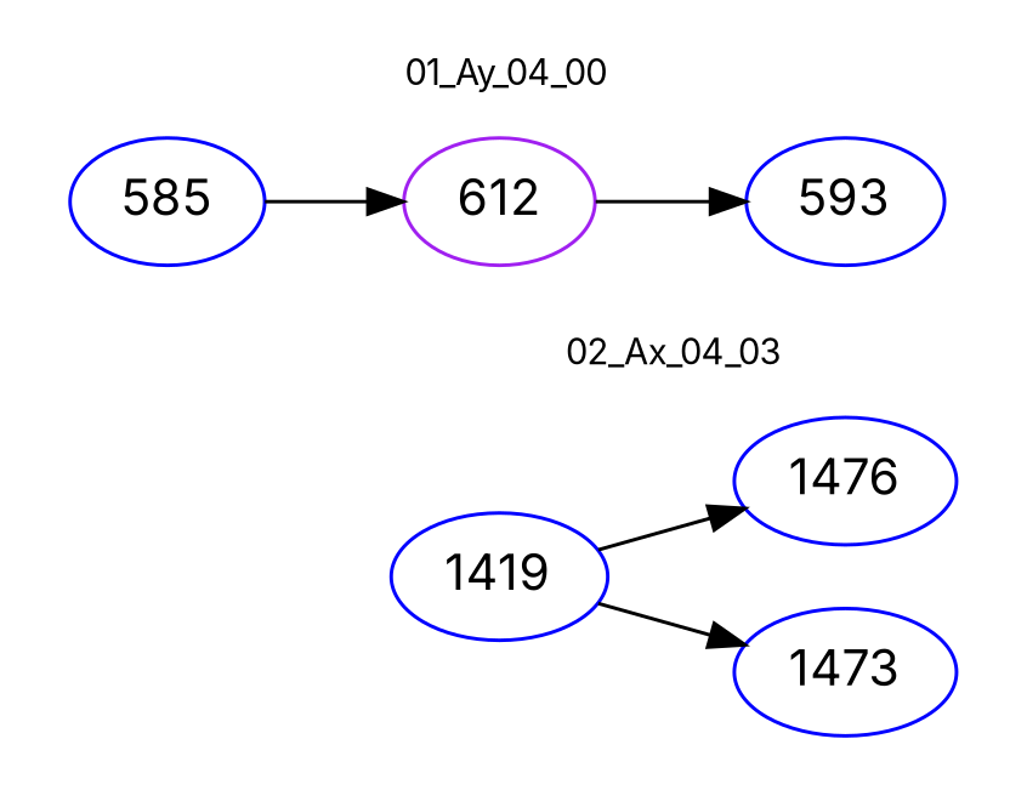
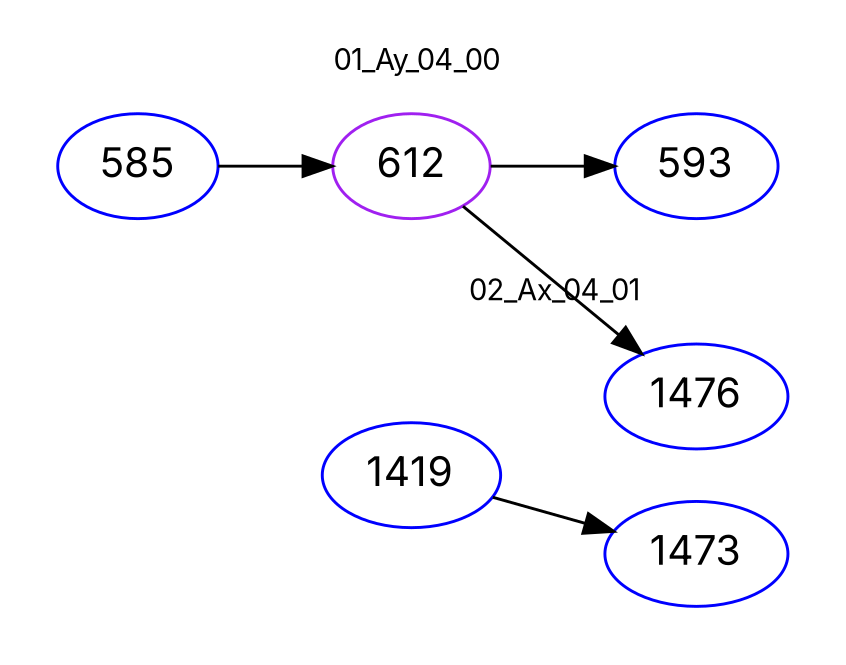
  digraph {
    fontname=Inter
    rankdir=LR
    node [color=blue fontname=Inter]
    edge [color=black fontname=Inter]
    n1 [label=585]
    n2 [label=593]
    n3 [color=purple label=612]
    n4 [label=1419]
    n5 [label=1476]
    n6 [label=1473]
    subgraph cluster_1 {
      color=white
      fontsize=10
      label="01_Ay_04_00"
      n1
      n2
      n3
    }
    subgraph cluster_2 {
      color=white
      fontsize=10
-     label="02_Ax_04_03"
+     label="02_Ax_04_01"
      n4
      n5
      n6
    }
    n1 -> n3
    n3 -> n2
-   n4 -> n5
+   n3 -> n5
    n4 -> n6
  }
